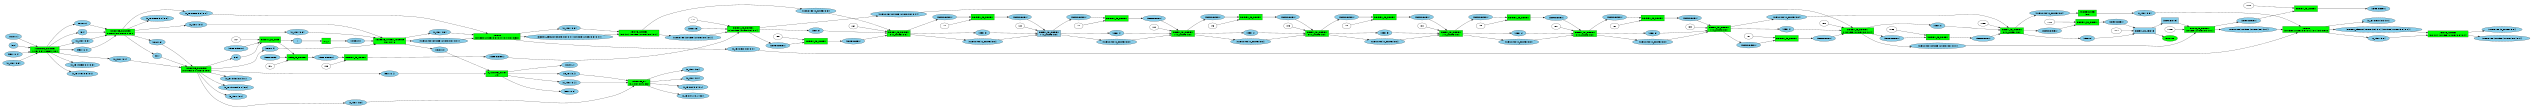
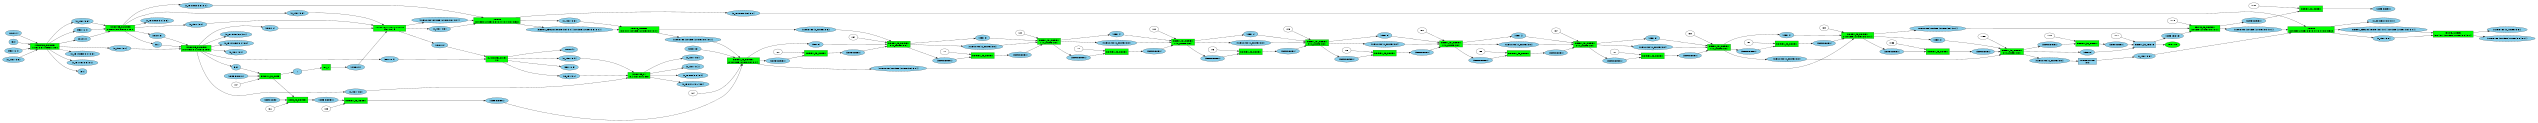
  digraph {
    fontname=Lato
    rankdir=LR
    node [fillcolor=skyblue fontname=Lato style=filled]
    edge [fontname=Lato]
    n1 [label="(nchars 1)"]
    n2 [fillcolor=green label="/introduce_character\n1 ruler (c 0) subject 1 15 2" shape=box]
    n3 [label="(gensym 2)"]
    n4 [label="(in_rel subject (c 1) (c 0))"]
    n5 [label="(in_rel ruler (c 0) (c 1))"]
    n6 [label="(in_story (c 1))"]
    n7 [label="(nchars 2)"]
    n8 [label="(e 2)"]
    n9 [label="(in_story (c 0))"]
    n10 [label="(steps 10)"]
    n11 [fillcolor=green label="process_to_progress\n9 (injustice (murder (c 0) (c 2)))" shape=box]
    n12 [label="(stage progress)"]
    n13 [label="(steps 9)"]
    n14 [label="(unresolved (injustice (murder (c 0) (c 2))))"]
    n15 [label="(e 3)"]
    n16 [label="(gensym 1)"]
    n17 [label="(in_story (c 0))"]
    n18 [label="(stage establish)"]
    n19 [fillcolor=green label="establish_to_incite\n" shape=box]
    n20 [label=i]
    n21 [fillcolor=green label="incite_to_progress\n" shape=box]
    n22 [fillcolor=green label="/introduce_character\n2 friend (c 0) friend 2 15 1" shape=box]
    n23 [fillcolor=green label="/introduce_character\n3 student (c 1) tutor 3 15 0" shape=box]
    n24 [label="(in_rel friend (c 2) (c 0))"]
    n25 [label="(in_rel friend (c 0) (c 2))"]
    n26 [label="(in_story (c 2))"]
    n27 [label="(nchars 3)"]
    n28 [label="(e 1)"]
    n29 [label="(in_story (c 0))"]
    n30 [label="(gensym 4)"]
    n31 [label="(in_rel tutor (c 3) (c 1))"]
    n32 [label="(in_rel student (c 1) (c 3))"]
    n33 [label="(in_story (c 3))"]
    n34 [label="(nchars 4)"]
    n35 [label="(e 0)"]
    n36 [label="(in_story (c 1))"]
    n37 [fillcolor=green label="/rescue\n(injustice (murder (c 0) (c 2))) (c 2) (c 0) friend" shape=box]
    n38 [fillcolor=green label="/someone_murders_someone\n(c 0) (c 2) 3" shape=box]
    n39 [label="(process_attempt (rescue (c 0) (c 2)) (injustice (murder (c 0) (c 2))))"]
    n40 [label="(in_rel friend (c 0) (c 2))"]
    n41 [label="(in_story (c 0))"]
    n42 [label="(unresolved (injustice (murder (c 0) (c 2))))"]
    n43 [label="(nchars 3)"]
    n44 [label="(in_story (c 0))"]
    n45 [fillcolor=green label="/a_stranger_arrives\n4 3" shape=box]
    n46 [fillcolor=green label="/introduce_ally\n(c 4) (c 3) crush ooa" shape=box]
    n47 [label="(no_rels (c 4))"]
    n48 [label="(gensym 5)"]
    n49 [label="(in_story (c 4))"]
    n50 [label="(nchars 4)"]
    n51 [label="(in_rel ooa (c 3) (c 4))"]
    n52 [label="(in_rel crush (c 4) (c 3))"]
    n53 [label="(in_story (c 3))"]
    n54 [label="(in_story (c 4))"]
    n55 [label="(stage incite)"]
    n56 [fillcolor=green label="roll_1\n" shape=box]
    n57 [label="(stage progress)"]
    n58 [label="(student 1)"]
    x27 [fillcolor="" style=""]
    n60 [fillcolor=green label="progress_to_process\n" shape=box]
    n61 [label="(stage process)"]
    x34 [fillcolor="" style=""]
    n63 [fillcolor=green label="/rescue_impeded\n(c 0) (c 2) (injustice (murder (c 0) (c 2)))" shape=box]
    n64 [fillcolor=green label="/rescue\n(injustice (murder (c 0) (c 2))) (c 2) (c 0) friend" shape=box]
    n65 [label="(unresolved (in_danger (c 0)))"]
    n66 [label="(unresolved (injustice (murder (c 0) (c 2))))"]
    n67 [label="(process_attempt (rescue (c 0) (c 2)) (injustice (murder (c 0) (c 2))))"]
    n68 [label="(in_rel friend (c 0) (c 2))"]
    n69 [label="(in_story (c 0))"]
    x39 [fillcolor="" style=""]
    n71 [fillcolor=green label="process_to_progress\n8 (in_danger (c 0))" shape=box]
    n72 [label="(stage progress)"]
    n73 [label="(steps 8)"]
    n74 [label="(unresolved (in_danger (c 0)))"]
    n75 [fillcolor=green label="progress_to_process\n" shape=box]
    n76 [fillcolor=green label="process_to_progress\n1 (injustice (murder (c 0) (c 2)))" shape=box]
    n77 [label="(stage process)"]
    n78 [label="(stage progress)"]
    n79 [label="(steps 1)"]
    n80 [label="(unresolved (injustice (murder (c 0) (c 2))))"]
    x47 [fillcolor="" style=""]
    x55 [fillcolor="" style=""]
    n83 [fillcolor=green label="progress_to_process\n" shape=box]
-   n84 [label="process_to_progress\n7 (in_danger (c 0))" shape=box]
+   n84 [fillcolor=green label="process_to_progress\n7 (in_danger (c 0))" shape=box]
    n85 [label="(stage process)"]
    n86 [label="(stage progress)"]
    n87 [label="(steps 7)"]
    n88 [label="(unresolved (in_danger (c 0)))"]
    x57 [fillcolor="" style=""]
    x61 [fillcolor="" style=""]
    n91 [fillcolor=green label="progress_to_process\n" shape=box]
    n92 [fillcolor=green label="process_to_progress\n6 (in_danger (c 0))" shape=box]
    n93 [label="(stage process)"]
    n94 [label="(stage progress)"]
    n95 [label="(steps 6)"]
    n96 [label="(unresolved (in_danger (c 0)))"]
    x63 [fillcolor="" style=""]
    x67 [fillcolor="" style=""]
    n99 [fillcolor=green label="progress_to_process\n" shape=box]
    n100 [fillcolor=green label="process_to_progress\n5 (in_danger (c 0))" shape=box]
    n101 [label="(stage process)"]
    n102 [label="(stage progress)"]
    n103 [label="(steps 5)"]
    n104 [label="(unresolved (in_danger (c 0)))"]
    x69 [fillcolor="" style=""]
    x73 [fillcolor="" style=""]
    n107 [fillcolor=green label="progress_to_process\n" shape=box]
    n108 [fillcolor=green label="process_to_progress\n4 (in_danger (c 0))" shape=box]
    n109 [label="(stage process)"]
    n110 [label="(stage progress)"]
    n111 [label="(steps 4)"]
    n112 [label="(unresolved (in_danger (c 0)))"]
    x75 [fillcolor="" style=""]
    x79 [fillcolor="" style=""]
    n115 [fillcolor=green label="progress_to_process\n" shape=box]
    n116 [fillcolor=green label="process_to_progress\n3 (in_danger (c 0))" shape=box]
    n117 [label="(stage process)"]
    n118 [label="(stage progress)"]
    n119 [label="(steps 3)"]
    n120 [label="(unresolved (in_danger (c 0)))"]
    x81 [fillcolor="" style=""]
    x85 [fillcolor="" style=""]
    n123 [fillcolor=green label="progress_to_process\n" shape=box]
    n124 [fillcolor=green label="process_to_progress\n2 (in_danger (c 0))" shape=box]
    n125 [label="(stage process)"]
    n126 [label="(stage progress)"]
    n127 [label="(steps 2)"]
    n128 [label="(unresolved (in_danger (c 0)))"]
    x87 [fillcolor="" style=""]
    x91 [fillcolor="" style=""]
    n131 [fillcolor=green label="progress_to_process\n" shape=box]
    n132 [fillcolor=green label="process_to_progress\n0 (in_danger (c 0))" shape=box]
    n133 [label="(stage process)"]
    n134 [label="(stage progress)"]
    n135 [label="(steps 0)"]
    n136 [label="(unresolved (in_danger (c 0)))"]
    x93 [fillcolor="" style=""]
    x97 [fillcolor="" style=""]
    n139 [fillcolor=green label="progress_to_process\n" shape=box]
    n140 [fillcolor=green label="resolve_to_progress\n(injustice (murder (c 0) (c 2)))" shape=box]
    n141 [label="(stage process)"]
    n142 [label="(stage progress)"]
    n143 [label="(unresolved (injustice (murder (c 0) (c 2))))"]
    x99 [fillcolor="" style=""]
    x103 [fillcolor="" style=""]
    n146 [fillcolor=green label="progress_to_process\n" shape=box]
    n147 [label="process_to_resolve\n" shape=box]
-   n148 [fillcolor=green label="/escape-danger\n(c 0)" shape=box]
+   n148 [label="/escape-danger\n(c 0)" shape=box]
    n149 [label="(stage process)"]
-   n150 [label="(stage resolve)" shape=box]
+   n150 [label="(stage resolve)"]
    n151 [fillcolor=green label=resolving]
    n152 [label="(in_story (c 0))"]
    x105 [fillcolor="" style=""]
    x109 [fillcolor="" style=""]
    x111 [fillcolor="" style=""]
    n156 [fillcolor=green label="progress_to_process\n" shape=box]
    n157 [label="(stage process)"]
    x115 [fillcolor="" style=""]
    n159 [fillcolor=green label="/rescue_impeded\n(c 0) (c 2) (injustice (murder (c 0) (c 2)))" shape=box]
    n160 [label="(unresolved (in_danger (c 0)))"]
    n161 [label="(unresolved (injustice (murder (c 0) (c 2))))"]
    x121 [fillcolor="" style=""]
    n1 -> n2
    n2 -> n3
    n2 -> n4
    n2 -> n5
    n2 -> n6
    n2 -> n7
    n2 -> n8
    n2 -> n9
    n3 -> n22
    n6 -> n23
    n7 -> n22
-   n8 -> n22
    n9 -> n22
    n10 -> n11
    n11 -> n12
    n11 -> n13
    n11 -> n14
    n12 -> n75
    n13 -> n71
    n14 -> n76
    n15 -> n2
    n16 -> n2
    n17 -> n2
    n18 -> n19
    n19 -> n20
    n19 -> n21
    n20 -> n56
    n21 -> n57
    n22 -> n24
    n22 -> n25
    n22 -> n26
    n22 -> n27
    n22 -> n28
    n22 -> n29
    n23 -> n30
    n23 -> n31
    n23 -> n32
    n23 -> n33
    n23 -> n34
    n23 -> n35
    n23 -> n36
    n25 -> n37
    n26 -> n38
    n27 -> n23
    n28 -> n23
    n29 -> n38
    n30 -> n45
    n33 -> n46
    n34 -> n38
    n35 -> n19
    n37 -> n39
    n37 -> n40
    n37 -> n41
    n38 -> n42
    n38 -> n43
    n38 -> n44
    n39 -> n63
    n40 -> n64
    n41 -> n63
    n42 -> n37
    n43 -> n45
    n44 -> n37
    n45 -> n47
    n45 -> n48
    n45 -> n49
    n45 -> n50
    n46 -> n51
    n46 -> n52
    n46 -> n53
    n46 -> n54
    n47 -> n46
    n49 -> n46
    n55 -> n21
    n56 -> n58
    n57 -> n60
    n58 -> n38
    x27 -> n19
    n60 -> n61
    n61 -> n11
    x34 -> n21
    n63 -> n65
    n63 -> n66
    n64 -> n67
    n64 -> n68
    n64 -> n69
    n65 -> n71
    n66 -> n11
    n67 -> n159
    n69 -> n159
    x39 -> n60
    n71 -> n72
    n71 -> n73
    n71 -> n74
    n72 -> n83
    n73 -> n84
    n74 -> n84
    n75 -> n77
    n76 -> n78
    n76 -> n79
    n76 -> n80
    n77 -> n71
    n78 -> n139
    n79 -> n132
    n80 -> n140
    x47 -> n11
    x55 -> n75
    n83 -> n85
    n84 -> n86
    n84 -> n87
    n84 -> n88
    n85 -> n84
    n86 -> n91
    n87 -> n92
    n88 -> n92
    x57 -> n71
    x61 -> n83
    n91 -> n93
    n92 -> n94
    n92 -> n95
    n92 -> n96
    n93 -> n92
    n94 -> n99
    n95 -> n100
    n96 -> n100
    x63 -> n84
    x67 -> n91
    n99 -> n101
    n100 -> n102
    n100 -> n103
    n100 -> n104
    n101 -> n100
    n102 -> n107
    n103 -> n108
    n104 -> n108
    x69 -> n92
    x73 -> n99
    n107 -> n109
    n108 -> n110
    n108 -> n111
    n108 -> n112
    n109 -> n108
    n110 -> n115
    n111 -> n116
    n112 -> n116
    x75 -> n100
    x79 -> n107
    n115 -> n117
    n116 -> n118
    n116 -> n119
    n116 -> n120
    n117 -> n116
    n118 -> n123
    n119 -> n124
    n120 -> n124
    x81 -> n108
    x85 -> n115
    n123 -> n125
    n124 -> n126
    n124 -> n127
    n124 -> n128
    n125 -> n124
    n126 -> n131
    n127 -> n76
    n128 -> n132
    x87 -> n116
    x91 -> n123
    n131 -> n133
    n132 -> n134
    n132 -> n135
    n132 -> n136
    n133 -> n76
    n134 -> n146
    n135 -> n147
    n136 -> n148
    x93 -> n124
    x97 -> n131
    n139 -> n141
    n140 -> n142
    n140 -> n143
    n141 -> n132
    n142 -> n156
    n143 -> n64
    x99 -> n76
    x103 -> n139
    n146 -> n149
    n147 -> n150
    n147 -> n151
    n148 -> n152
    n149 -> n147
    n150 -> n140
    n152 -> n64
    x105 -> n132
    x109 -> n146
    x111 -> n147
    n156 -> n157
    x115 -> n140
    n159 -> n160
    n159 -> n161
    x121 -> n156
  }
